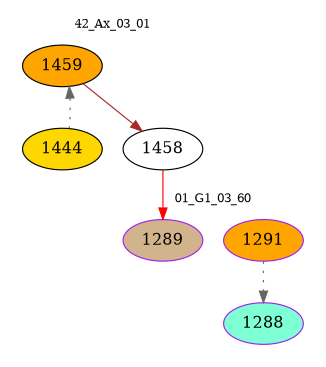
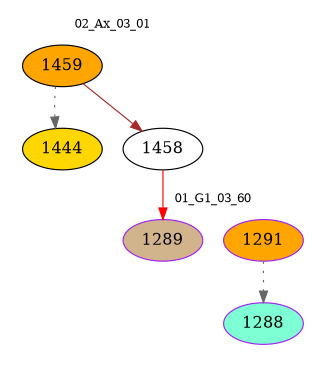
  digraph {
    node [color=black fillcolor=orange style=filled]
    edge [color=gray40 style=dotted]
    n1 [label=1459]
    n2 [fillcolor=gold label=1444]
    n3 [fillcolor=white label=1458]
    n4 [color=purple label=1291]
    n5 [color=purple fillcolor=aquamarine label=1288]
    n6 [color=purple fillcolor=tan label=1289]
    subgraph cluster_1 {
      color=white
      fontsize=10
-     label="42_Ax_03_01"
+     label="02_Ax_03_01"
      n1
      n2
      n3
    }
    subgraph cluster_2 {
      color=white
      fontsize=10
      label="01_G1_03_60"
      n4
      n5
      n6
    }
-   n2 -> n1
+   n1 -> n2
    n1 -> n3 [color=brown style=solid]
    n3 -> n6 [color=red style=solid]
    n4 -> n5
  }
